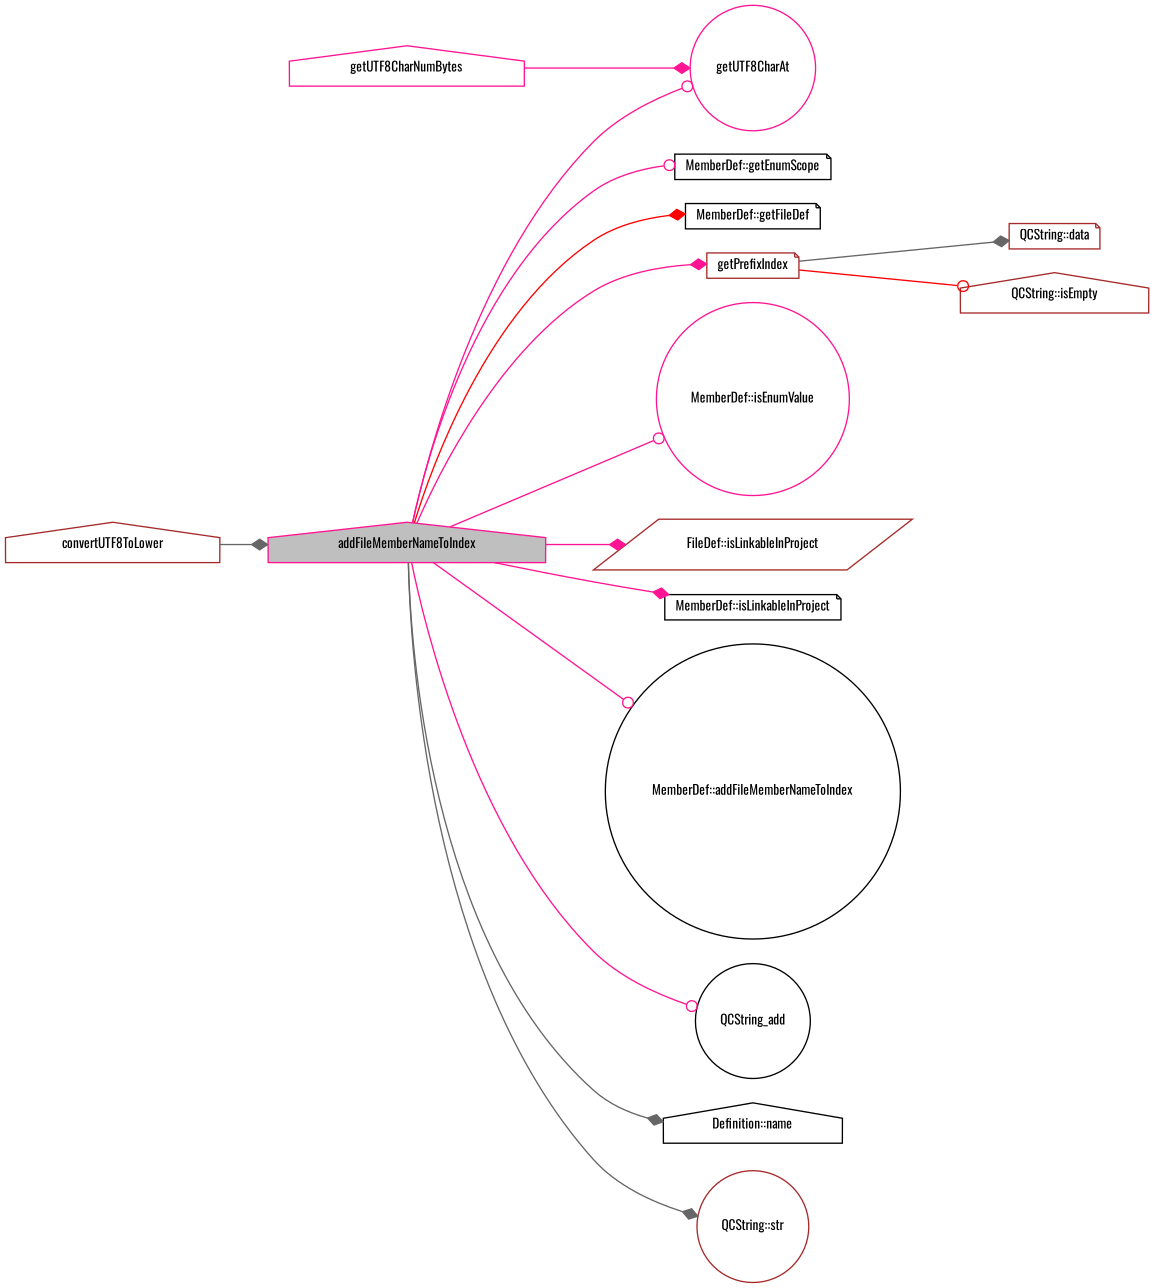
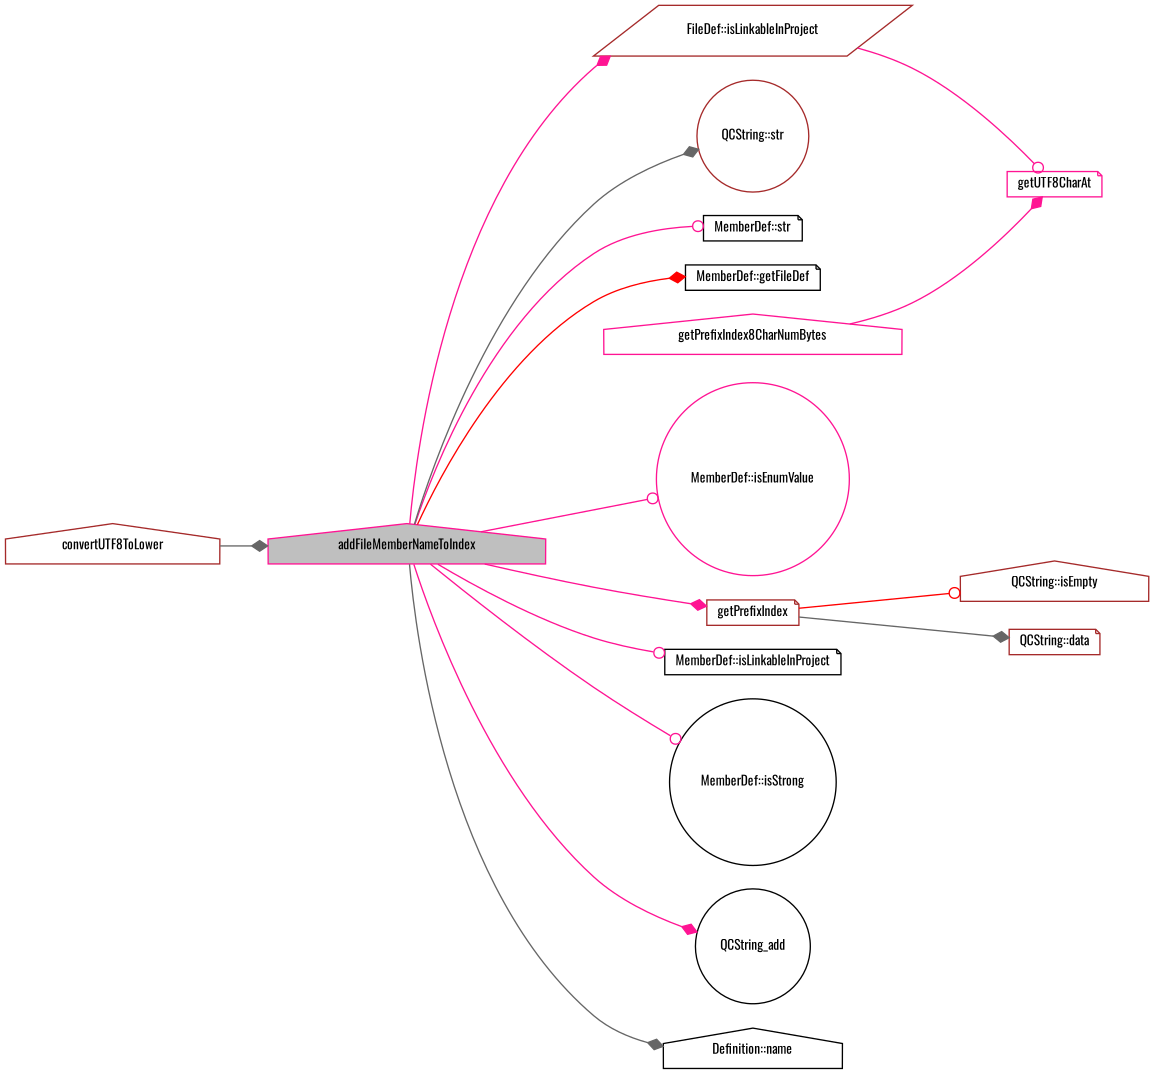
  digraph {
    fontname=Oswald
    rankdir=LR
    node [color=black fillcolor=white fontname=Oswald fontsize=10 shape=note style=filled]
    edge [arrowhead=diamond color=deeppink fontname=Oswald fontsize=10 labelfontname=Helvetica labelfontsize=10 style=solid]
    n1 [color=deeppink fillcolor=grey75 fontcolor=black height=0.2 label=addFileMemberNameToIndex shape=house width=0.4]
-   n2 [height=0.2 label="MemberDef::getEnumScope" width=0.4]
+   n2 [height=0.2 label="MemberDef::str" width=0.4]
    n3 [height=0.2 label="MemberDef::getFileDef" width=0.4]
    n4 [color=brown height=0.2 label=getPrefixIndex width=0.4]
-   n5 [color=deeppink height=0.2 label=getUTF8CharAt shape=circle width=0.4]
+   n5 [color=deeppink height=0.2 label=getUTF8CharAt width=0.4]
    n6 [color=deeppink height=0.2 label="MemberDef::isEnumValue" shape=circle width=0.4]
    n7 [color=brown height=0.2 label="FileDef::isLinkableInProject" shape=parallelogram width=0.4]
    n8 [height=0.2 label="MemberDef::isLinkableInProject" width=0.4]
-   n9 [height=0.2 label="MemberDef::addFileMemberNameToIndex" shape=circle width=0.4]
+   n9 [height=0.2 label="MemberDef::isStrong" shape=circle width=0.4]
    n10 [height=0.2 label=QCString_add shape=circle width=0.4]
    n11 [height=0.2 label="Definition::name" shape=house width=0.4]
    n12 [color=brown height=0.2 label="QCString::str" shape=circle width=0.4]
    n13 [color=brown height=0.2 label=convertUTF8ToLower shape=house width=0.4]
    n14 [color=brown height=0.2 label="QCString::data" width=0.4]
    n15 [color=brown height=0.2 label="QCString::isEmpty" shape=house width=0.4]
-   n16 [color=deeppink height=0.2 label=getUTF8CharNumBytes shape=house width=0.4]
+   n16 [color=deeppink height=0.2 label=getPrefixIndex8CharNumBytes shape=house width=0.4]
    n1 -> n2 [arrowhead=odot]
    n1 -> n3 [color=red]
    n1 -> n4
-   n1 -> n5 [arrowhead=odot]
+   n7 -> n5 [arrowhead=odot]
    n1 -> n6 [arrowhead=odot]
    n1 -> n7
-   n1 -> n8
+   n1 -> n8 [arrowhead=odot]
    n1 -> n9 [arrowhead=odot]
-   n1 -> n10 [arrowhead=odot]
+   n1 -> n10
    n1 -> n11 [color=gray40]
    n1 -> n12 [color=gray40]
    n4 -> n14 [color=gray40]
    n4 -> n15 [arrowhead=odot color=red]
    n13 -> n1 [color=gray40]
    n16 -> n5
  }
